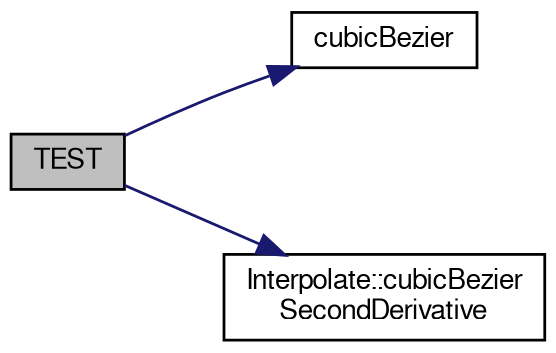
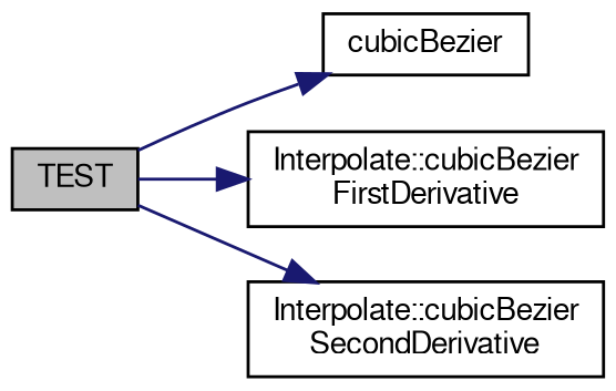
  digraph {
    rankdir=LR
    node [color=black fillcolor=white fontname=FreeSans fontsize=10 shape=record style=filled]
    edge [color=midnightblue fontname=FreeSans fontsize=10 labelfontname=FreeSans labelfontsize=10 style=solid]
    n1 [fillcolor=grey75 fontcolor=black height=0.2 label=TEST width=0.4]
    n2 [height=0.2 label=cubicBezier width=0.4]
+   n3 [height=0.2 label="Interpolate::cubicBezier\lFirstDerivative" width=0.4]
    n4 [height=0.2 label="Interpolate::cubicBezier\lSecondDerivative" width=0.4]
    n1 -> n2
+   n1 -> n3
    n1 -> n4
  }
